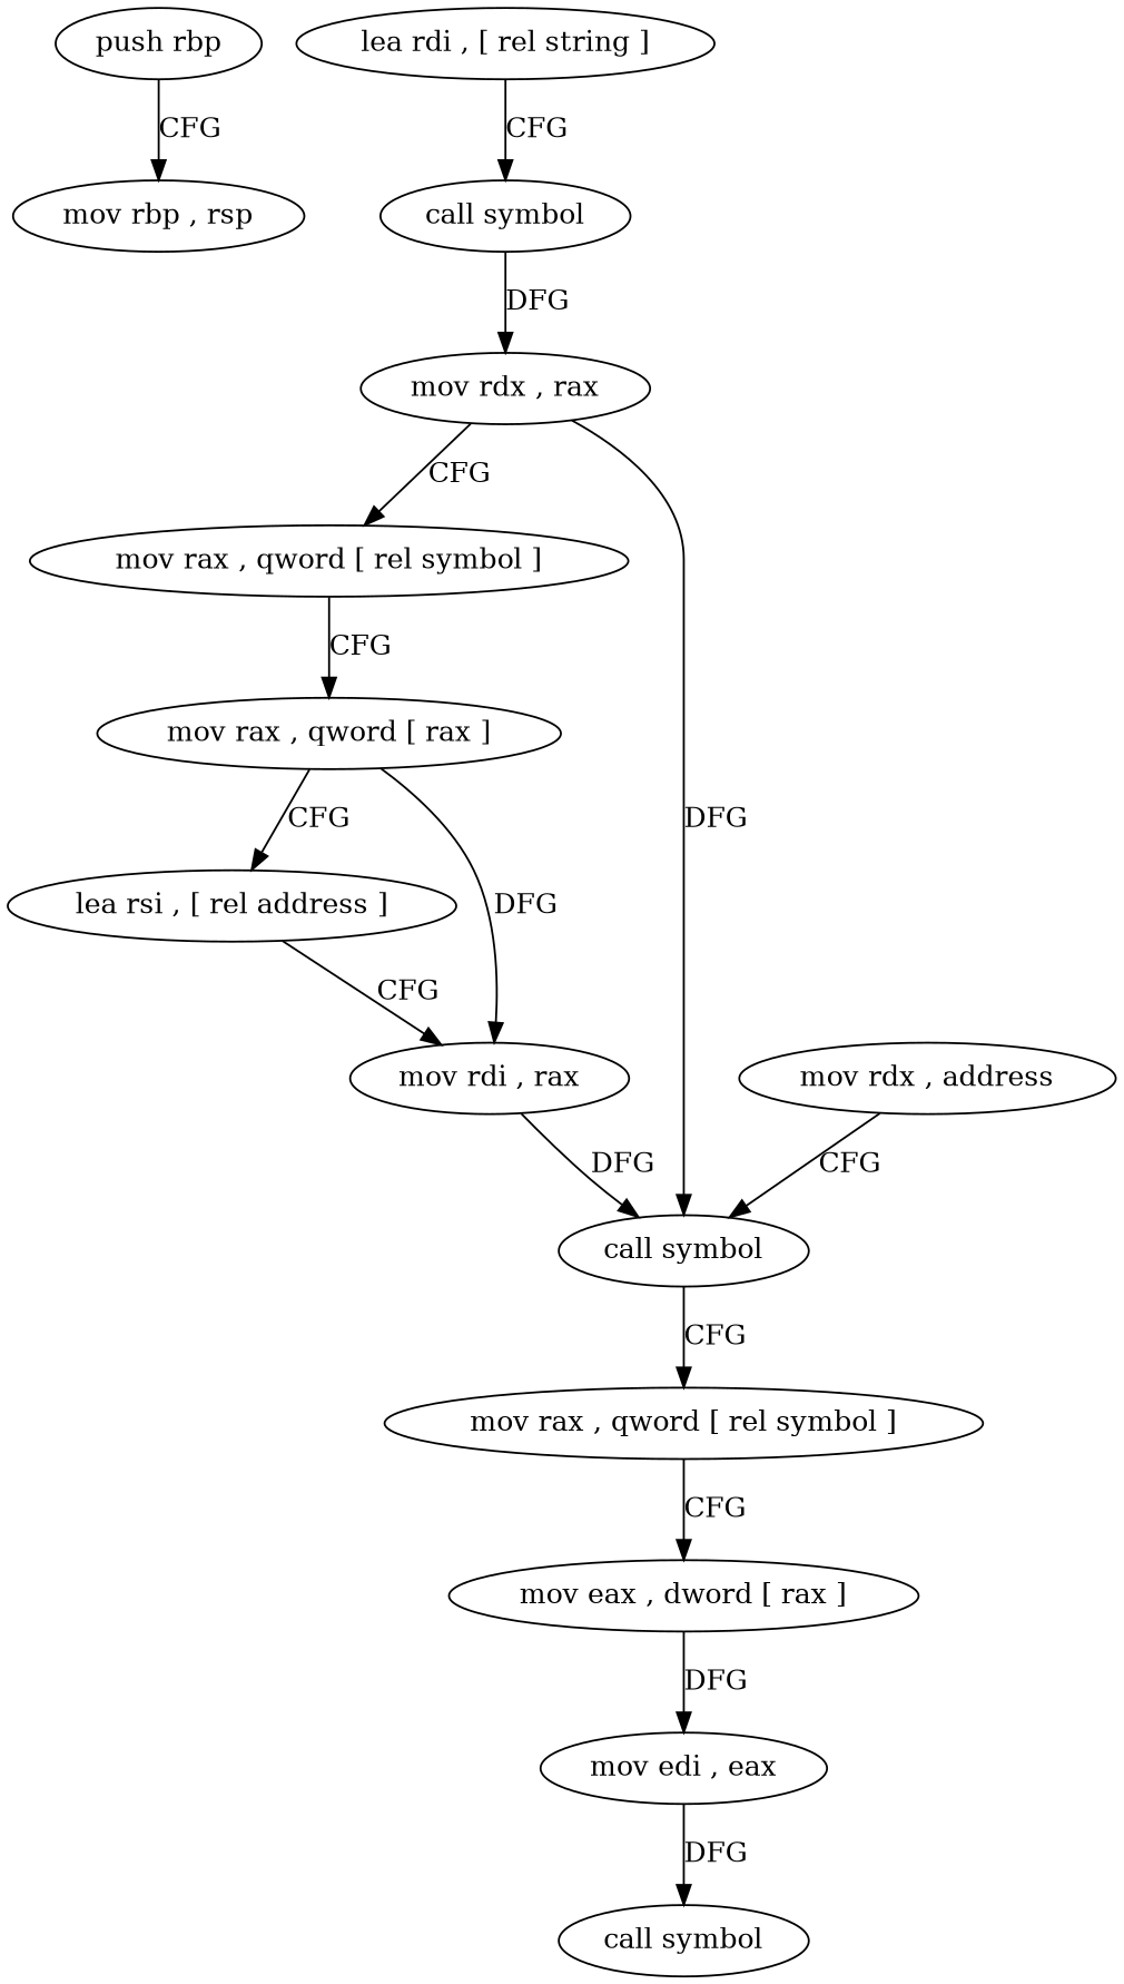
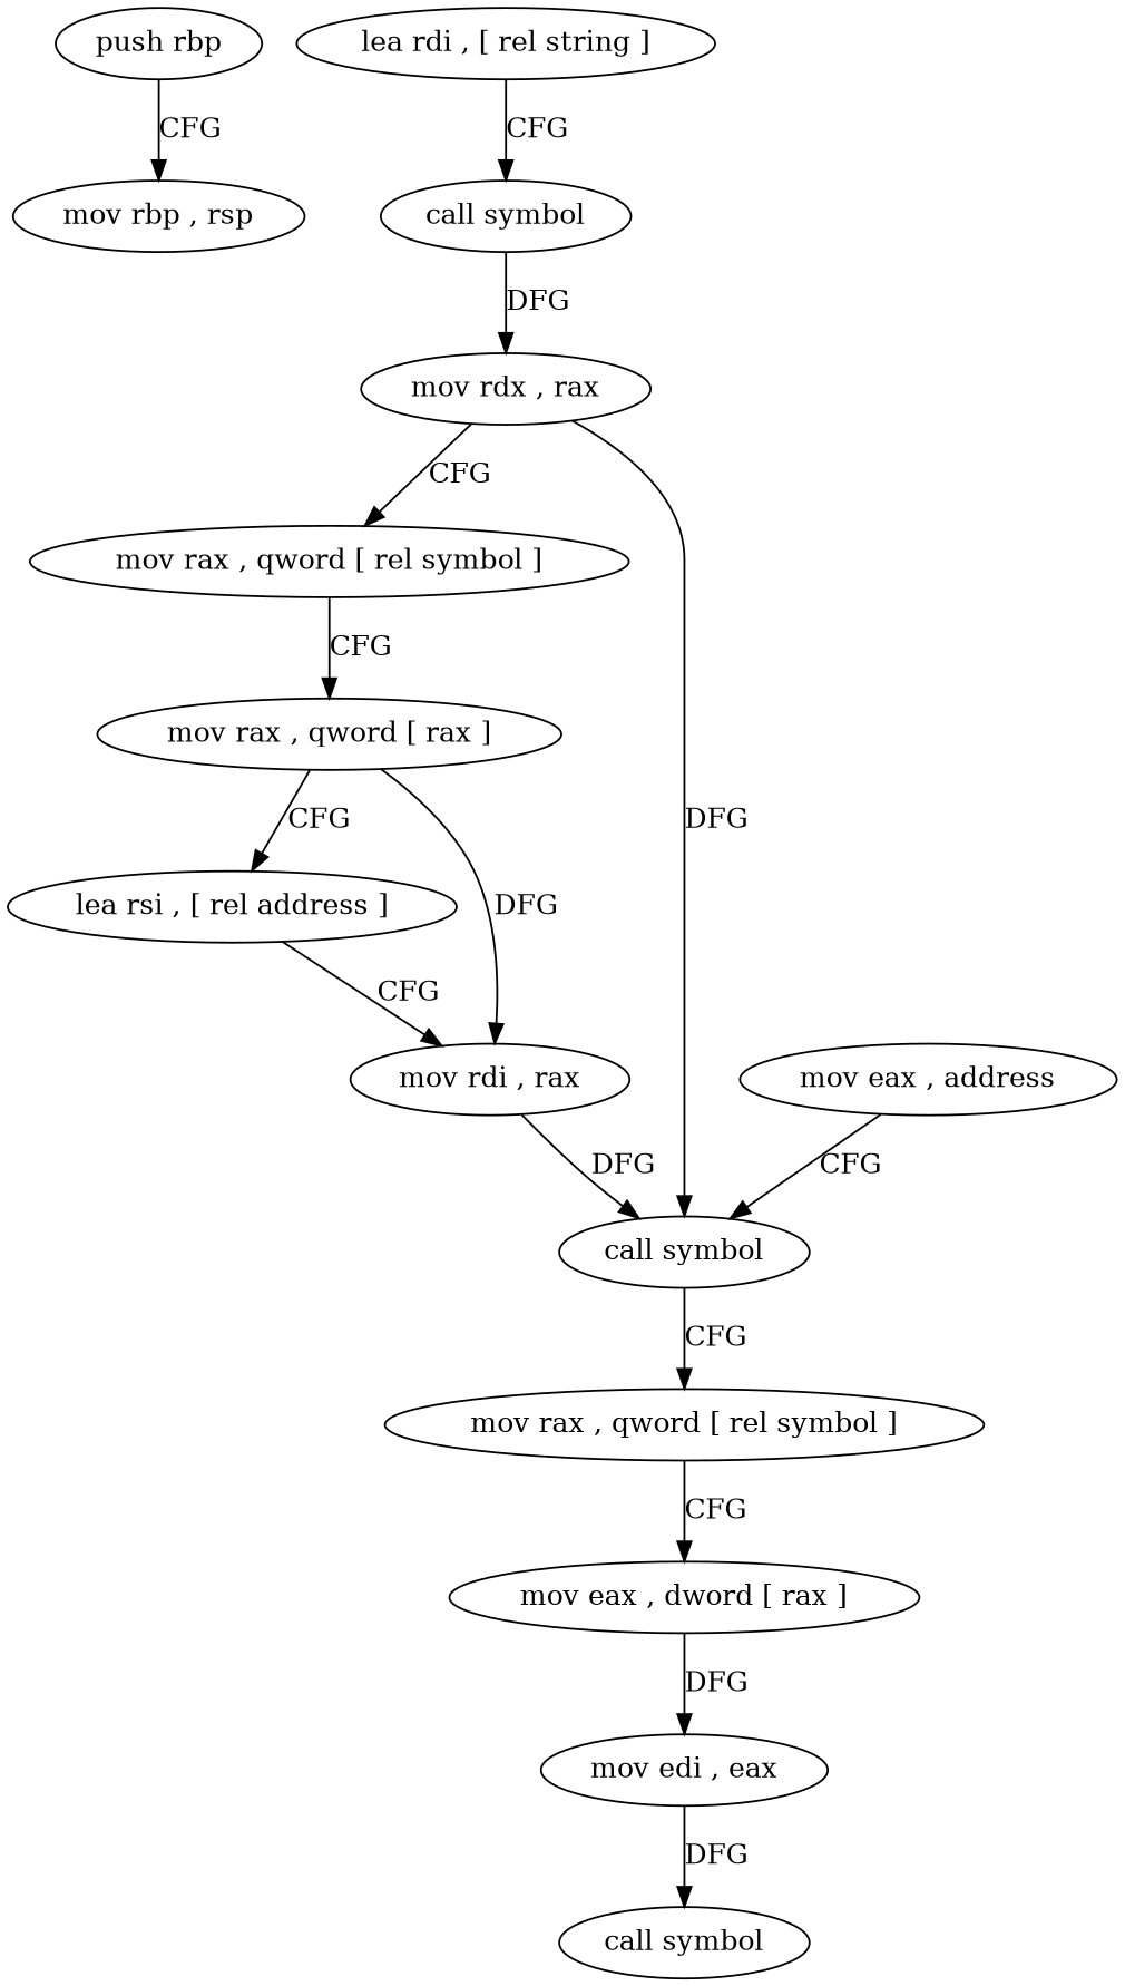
  digraph {
    n1 [label="push rbp"]
    n2 [label="mov rbp , rsp"]
    n3 [label="lea rdi , [ rel string ]"]
    n4 [label="call symbol"]
    n5 [label="mov rdx , rax"]
    n6 [label="mov rax , qword [ rel symbol ]"]
    n7 [label="call symbol"]
    n8 [label="mov rax , qword [ rax ]"]
    n9 [label="mov rax , qword [ rel symbol ]"]
    n10 [label="lea rsi , [ rel address ]"]
    n11 [label="mov rdi , rax"]
-   n12 [label="mov rdx , address"]
+   n12 [label="mov eax , address"]
    n13 [label="mov eax , dword [ rax ]"]
    n14 [label="mov edi , eax"]
    n15 [label="call symbol"]
    n1 -> n2 [label=CFG]
    n3 -> n4 [label=CFG]
    n4 -> n5 [label=DFG]
    n5 -> n6 [label=CFG]
    n5 -> n7 [label=DFG]
    n6 -> n8 [label=CFG]
    n7 -> n9 [label=CFG]
    n8 -> n10 [label=CFG]
    n8 -> n11 [label=DFG]
    n9 -> n13 [label=CFG]
    n10 -> n11 [label=CFG]
    n11 -> n7 [label=DFG]
    n12 -> n7 [label=CFG]
    n13 -> n14 [label=DFG]
    n14 -> n15 [label=DFG]
  }
